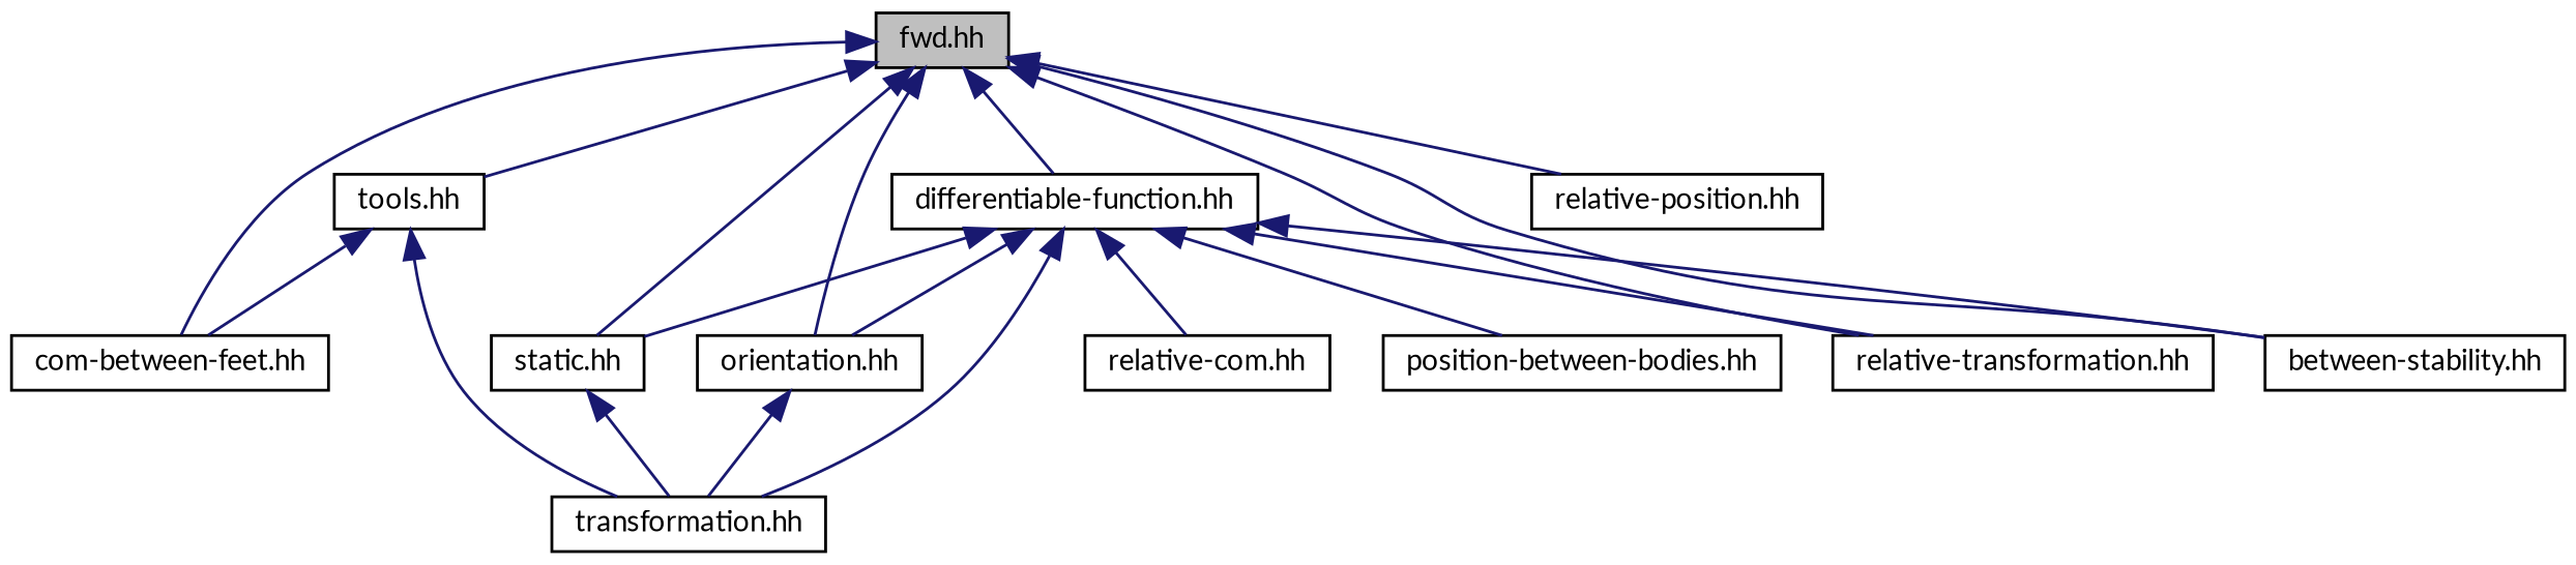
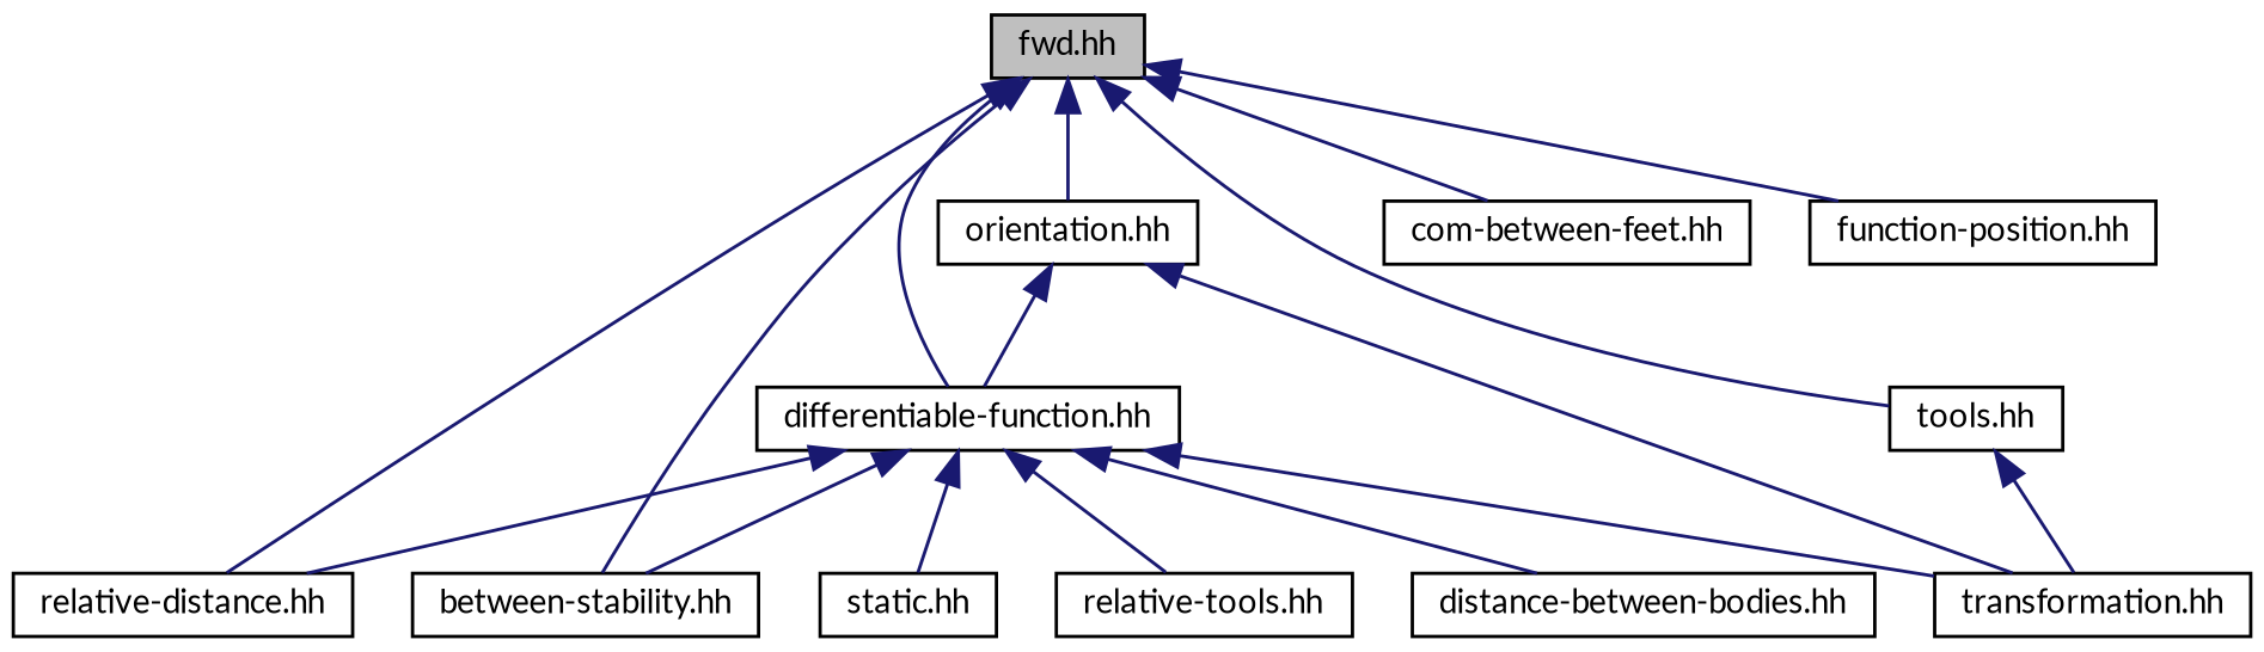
  digraph {
    fontname=Lato
    node [color=black fillcolor=white fontname=Lato fontsize=10 shape=record style=filled]
    edge [color=midnightblue dir=back fontname=Lato fontsize=10 labelfontname=FreeSans labelfontsize=10 style=solid]
    n1 [fillcolor=grey75 fontcolor=black height=0.2 label="fwd.hh" width=0.4]
    n2 [height=0.2 label="differentiable-function.hh" width=0.4]
    n3 [height=0.2 label="com-between-feet.hh" width=0.4]
    n4 [height=0.2 label="orientation.hh" width=0.4]
    n5 [height=0.2 label="static.hh" width=0.4]
-   n6 [height=0.2 label="relative-transformation.hh" width=0.4]
-   n7 [height=0.2 label="relative-position.hh" width=0.4]
+   n6 [height=0.2 label="relative-distance.hh" width=0.4]
+   n7 [height=0.2 label="function-position.hh" width=0.4]
    n8 [height=0.2 label="between-stability.hh" width=0.4]
    n9 [height=0.2 label="tools.hh" width=0.4]
    n10 [height=0.2 label="transformation.hh" width=0.4]
-   n11 [height=0.2 label="relative-com.hh" width=0.4]
-   n12 [height=0.2 label="position-between-bodies.hh" width=0.4]
+   n11 [height=0.2 label="relative-tools.hh" width=0.4]
+   n12 [height=0.2 label="distance-between-bodies.hh" width=0.4]
    n1 -> n2
    n1 -> n3
    n1 -> n4
-   n1 -> n5
    n1 -> n6
    n1 -> n7
    n1 -> n8
    n1 -> n9
-   n2 -> n4
+   n4 -> n2
    n2 -> n5
    n2 -> n6
    n2 -> n8
    n2 -> n10
    n2 -> n11
    n2 -> n12
    n4 -> n10
-   n5 -> n10
-   n9 -> n3
    n9 -> n10
  }
